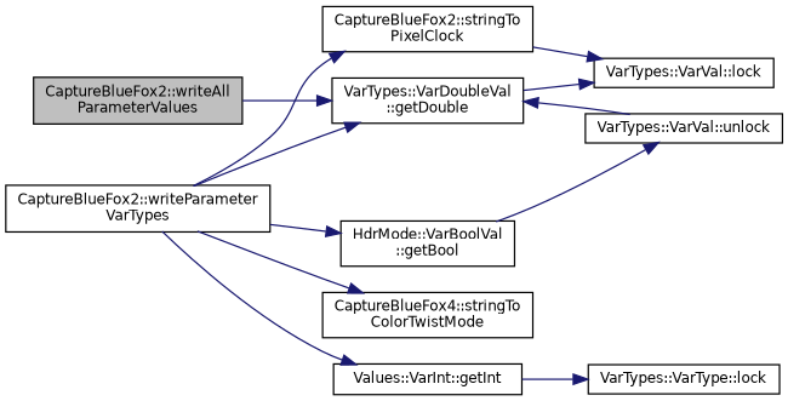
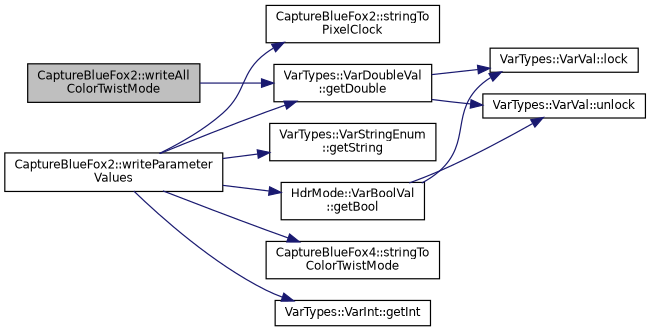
  digraph {
    rankdir=LR
    node [color=black fillcolor=white fontname=Helvetica fontsize=10 shape=record style=filled]
    edge [color=midnightblue fontname=Helvetica fontsize=10 labelfontname=Helvetica labelfontsize=10 style=solid]
-   n1 [fillcolor=grey75 fontcolor=black height=0.2 label="CaptureBlueFox2::writeAll\lParameterValues" width=0.4]
+   n1 [fillcolor=grey75 fontcolor=black height=0.2 label="CaptureBlueFox2::writeAll\lColorTwistMode" width=0.4]
    n2 [height=0.2 label="VarTypes::VarDoubleVal\l::getDouble" width=0.4]
-   n3 [height=0.2 label="CaptureBlueFox2::writeParameter\lVarTypes" width=0.4]
+   n3 [height=0.2 label="CaptureBlueFox2::writeParameter\lValues" width=0.4]
    n4 [height=0.2 label="CaptureBlueFox2::stringTo\lPixelClock" width=0.4]
-   n6 [height=0.2 label="Values::VarInt::getInt" width=0.4]
+   n5 [height=0.2 label="VarTypes::VarStringEnum\l::getString" width=0.4]
+   n6 [height=0.2 label="VarTypes::VarInt::getInt" width=0.4]
    n7 [height=0.2 label="HdrMode::VarBoolVal\l::getBool" width=0.4]
    n8 [height=0.2 label="CaptureBlueFox4::stringTo\lColorTwistMode" width=0.4]
-   n9 [height=0.2 label="VarTypes::VarType::lock" width=0.4]
    n10 [height=0.2 label="VarTypes::VarVal::lock" width=0.4]
    n11 [height=0.2 label="VarTypes::VarVal::unlock" width=0.4]
    n1 -> n2
    n2 -> n10
-   n11 -> n2
+   n2 -> n11
    n3 -> n2
    n3 -> n4
+   n3 -> n5
    n3 -> n6
    n3 -> n7
    n3 -> n8
-   n6 -> n9
-   n4 -> n10
+   n7 -> n10
    n7 -> n11
  }
